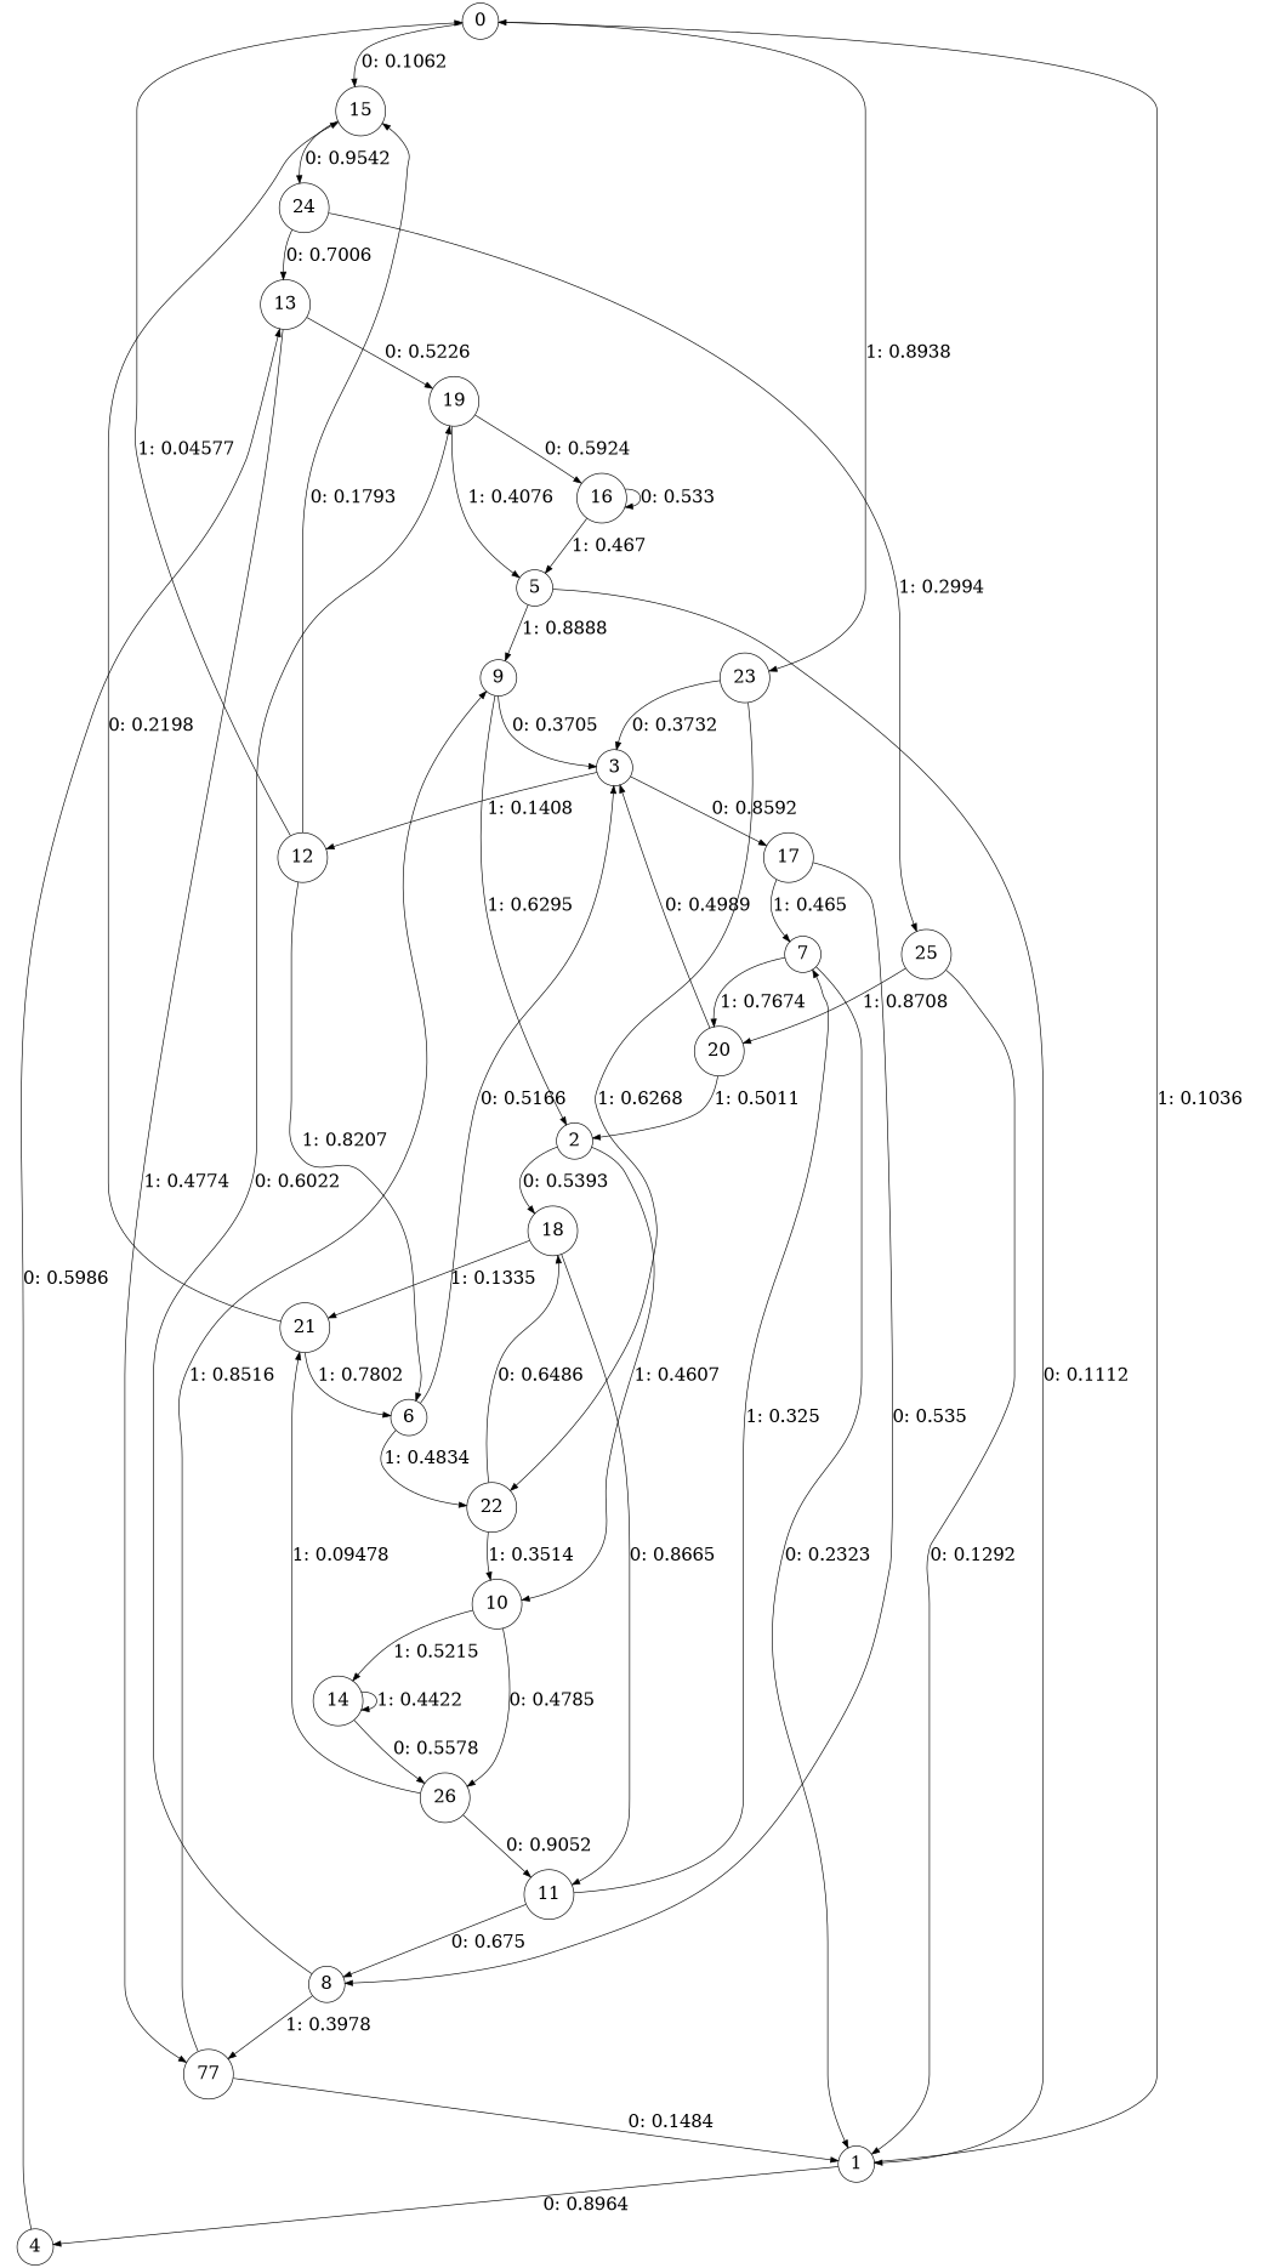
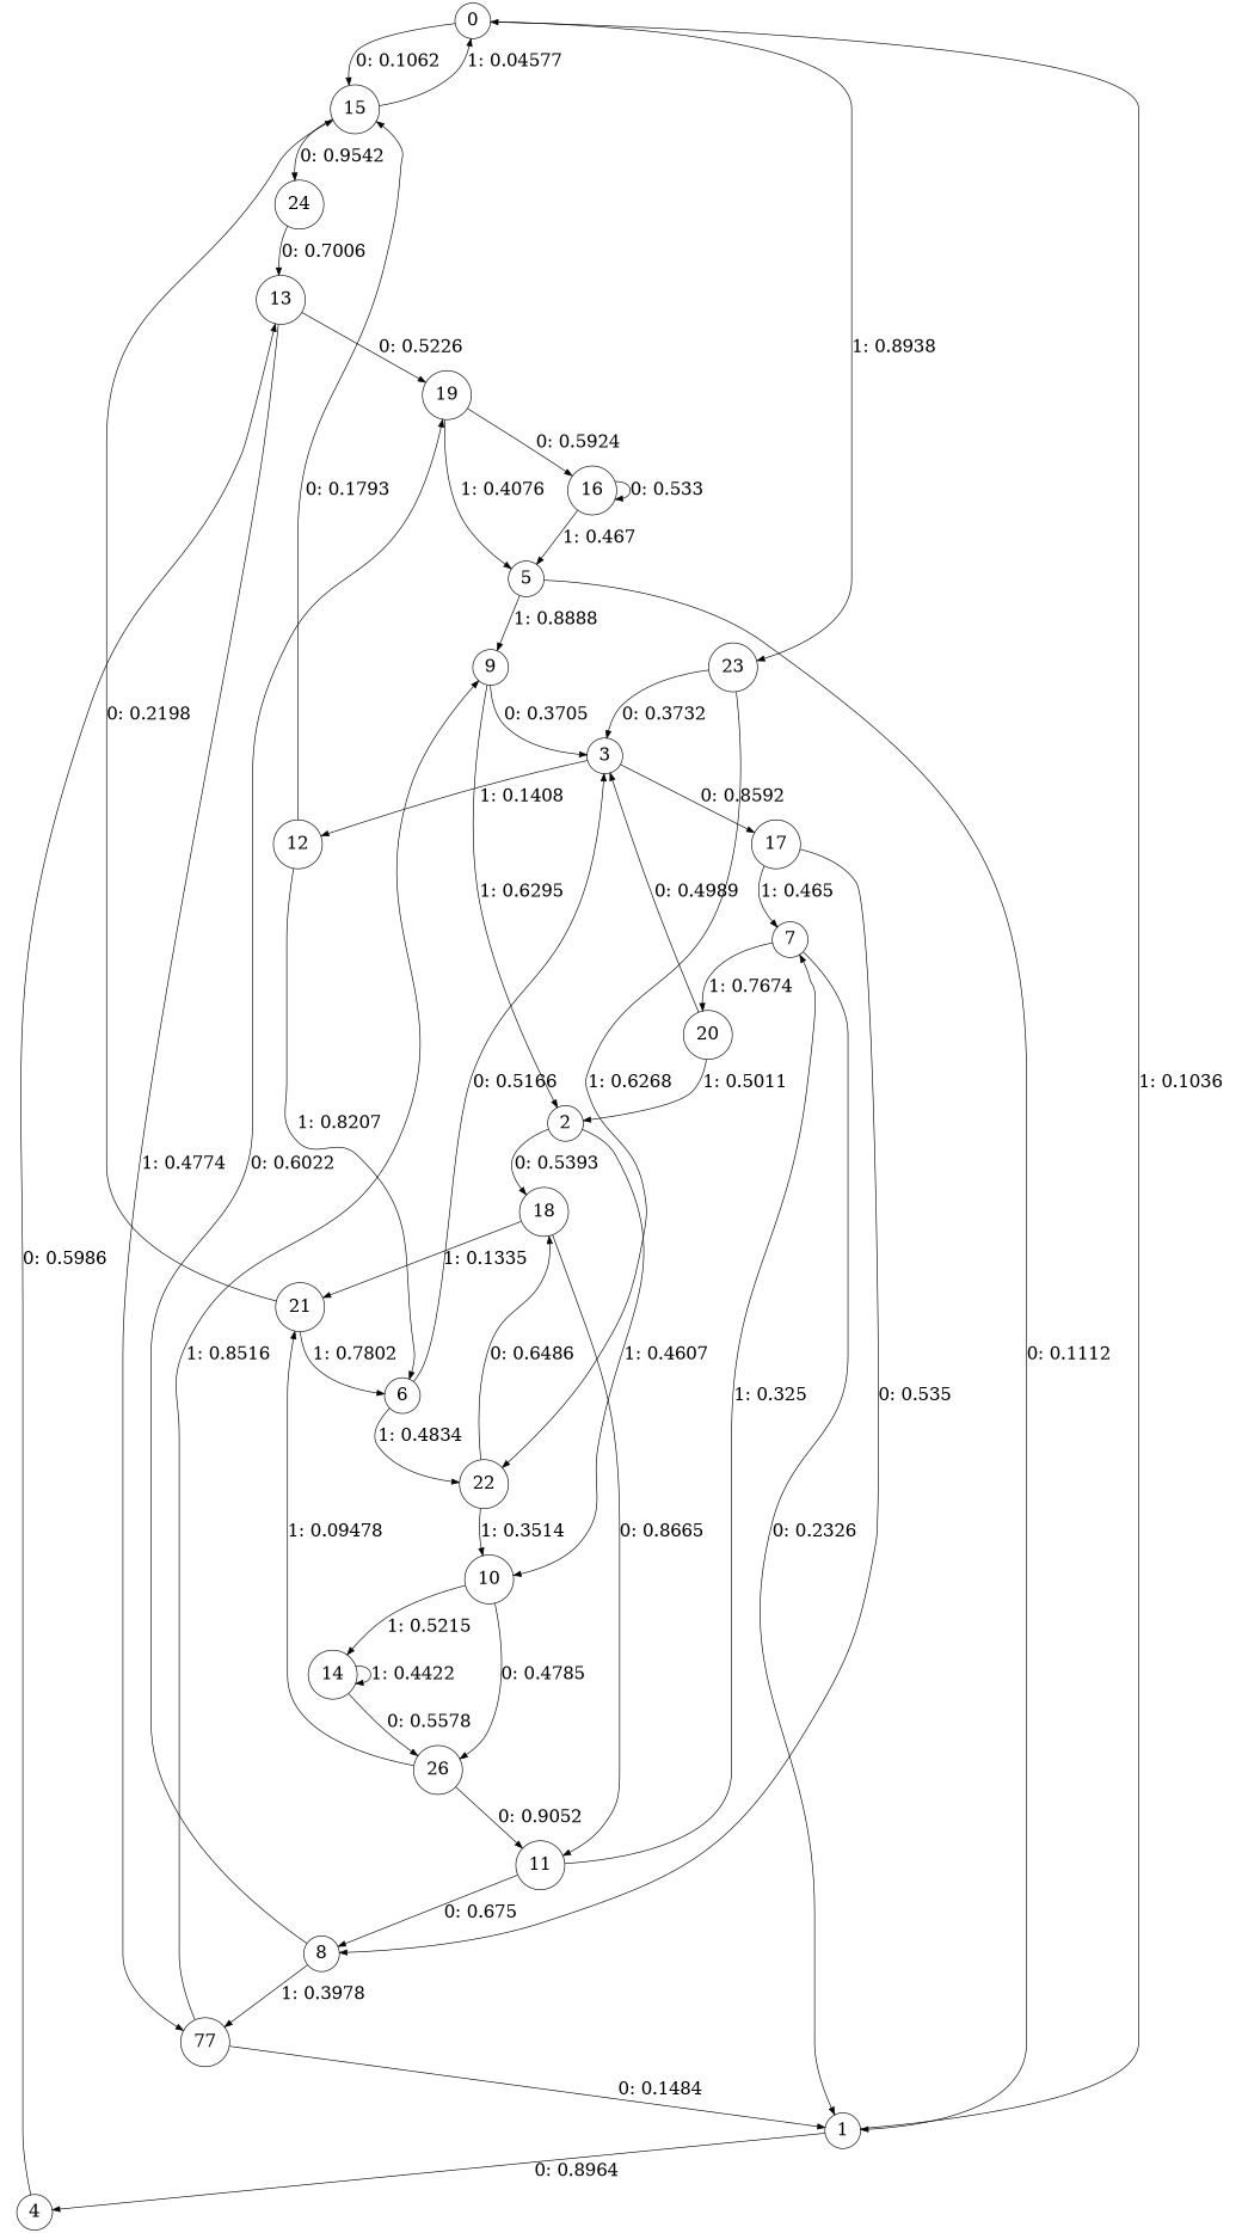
  digraph {
    node [fontsize=24 shape=circle]
    edge [fontsize=24]
    0
    15
    23
    24
    3
    22
    13
-   25
    17
    12
    18
    10
    1
    4
    19
    n16 [label=77]
    20
    2
    11
    21
    26
    14
    7
    8
    6
    5
    16
    9
    0 -> 15 [label="0: 0.1062   "]
    0 -> 23 [label="1: 0.8938   "]
-   12 -> 0 [label="1: 0.04577  "]
+   15 -> 0 [label="1: 0.04577  "]
    15 -> 24 [label="0: 0.9542   "]
    23 -> 3 [label="0: 0.3732   "]
    23 -> 22 [label="1: 0.6268   "]
    24 -> 13 [label="0: 0.7006   "]
-   24 -> 25 [label="1: 0.2994   "]
    3 -> 17 [label="0: 0.8592   "]
    3 -> 12 [label="1: 0.1408   "]
    22 -> 18 [label="0: 0.6486   "]
    22 -> 10 [label="1: 0.3514   "]
    13 -> 19 [label="0: 0.5226   "]
    13 -> n16 [label="1: 0.4774   "]
-   25 -> 1 [label="0: 0.1292   "]
-   25 -> 20 [label="1: 0.8708   "]
    17 -> 7 [label="1: 0.465    "]
    17 -> 8 [label="0: 0.535    "]
    12 -> 15 [label="0: 0.1793   "]
    12 -> 6 [label="1: 0.8207   "]
    18 -> 11 [label="0: 0.8665   "]
    18 -> 21 [label="1: 0.1335   "]
    10 -> 26 [label="0: 0.4785   "]
    10 -> 14 [label="1: 0.5215   "]
    1 -> 0 [label="1: 0.1036   "]
    1 -> 4 [label="0: 0.8964   "]
    4 -> 13 [label="0: 0.5986   "]
    19 -> 5 [label="1: 0.4076   "]
    19 -> 16 [label="0: 0.5924   "]
    n16 -> 1 [label="0: 0.1484   "]
    n16 -> 9 [label="1: 0.8516   "]
    20 -> 3 [label="0: 0.4989   "]
    20 -> 2 [label="1: 0.5011   "]
    2 -> 18 [label="0: 0.5393   "]
    2 -> 10 [label="1: 0.4607   "]
    11 -> 7 [label="1: 0.325    "]
    11 -> 8 [label="0: 0.675    "]
    21 -> 15 [label="0: 0.2198   "]
    21 -> 6 [label="1: 0.7802   "]
    26 -> 11 [label="0: 0.9052   "]
    26 -> 21 [label="1: 0.09478  "]
    14 -> 26 [label="0: 0.5578   "]
    14 -> 14 [label="1: 0.4422   "]
-   7 -> 1 [label="0: 0.2323   "]
+   7 -> 1 [label="0: 0.2326   "]
    7 -> 20 [label="1: 0.7674   "]
    8 -> 19 [label="0: 0.6022   "]
    8 -> n16 [label="1: 0.3978   "]
    6 -> 3 [label="0: 0.5166   "]
    6 -> 22 [label="1: 0.4834   "]
    5 -> 1 [label="0: 0.1112   "]
    5 -> 9 [label="1: 0.8888   "]
    16 -> 5 [label="1: 0.467    "]
    16 -> 16 [label="0: 0.533    "]
    9 -> 3 [label="0: 0.3705   "]
    9 -> 2 [label="1: 0.6295   "]
  }
